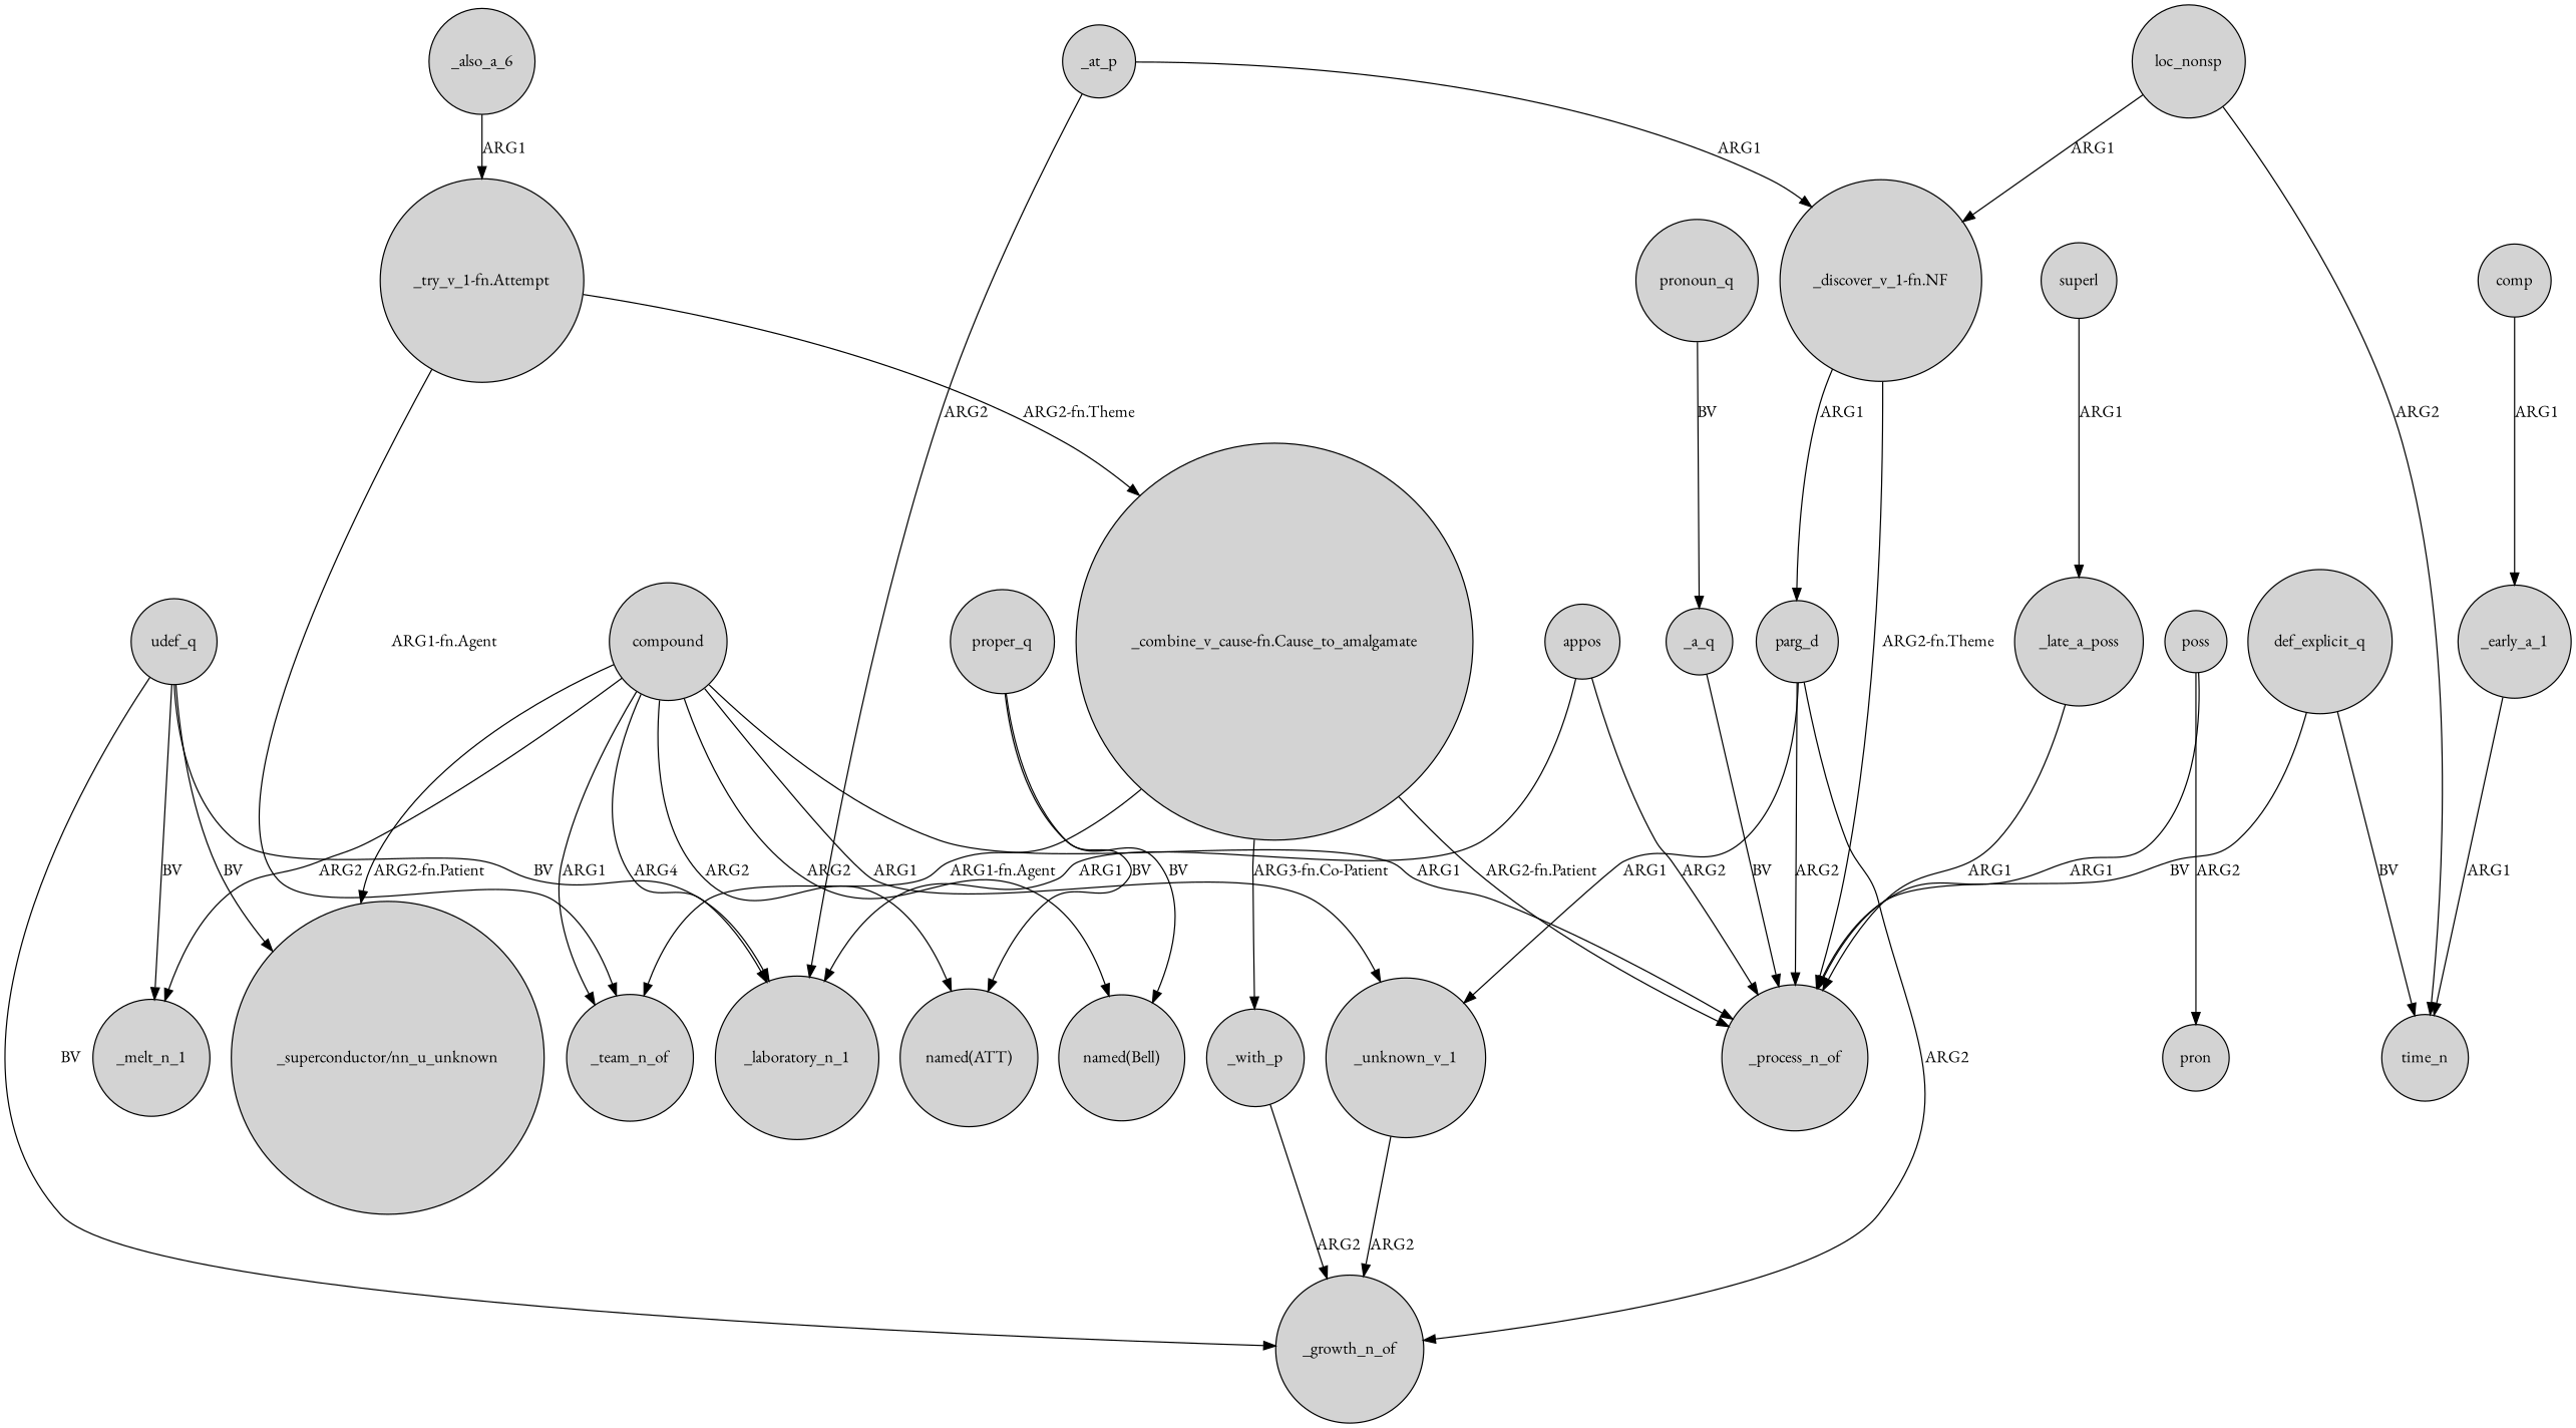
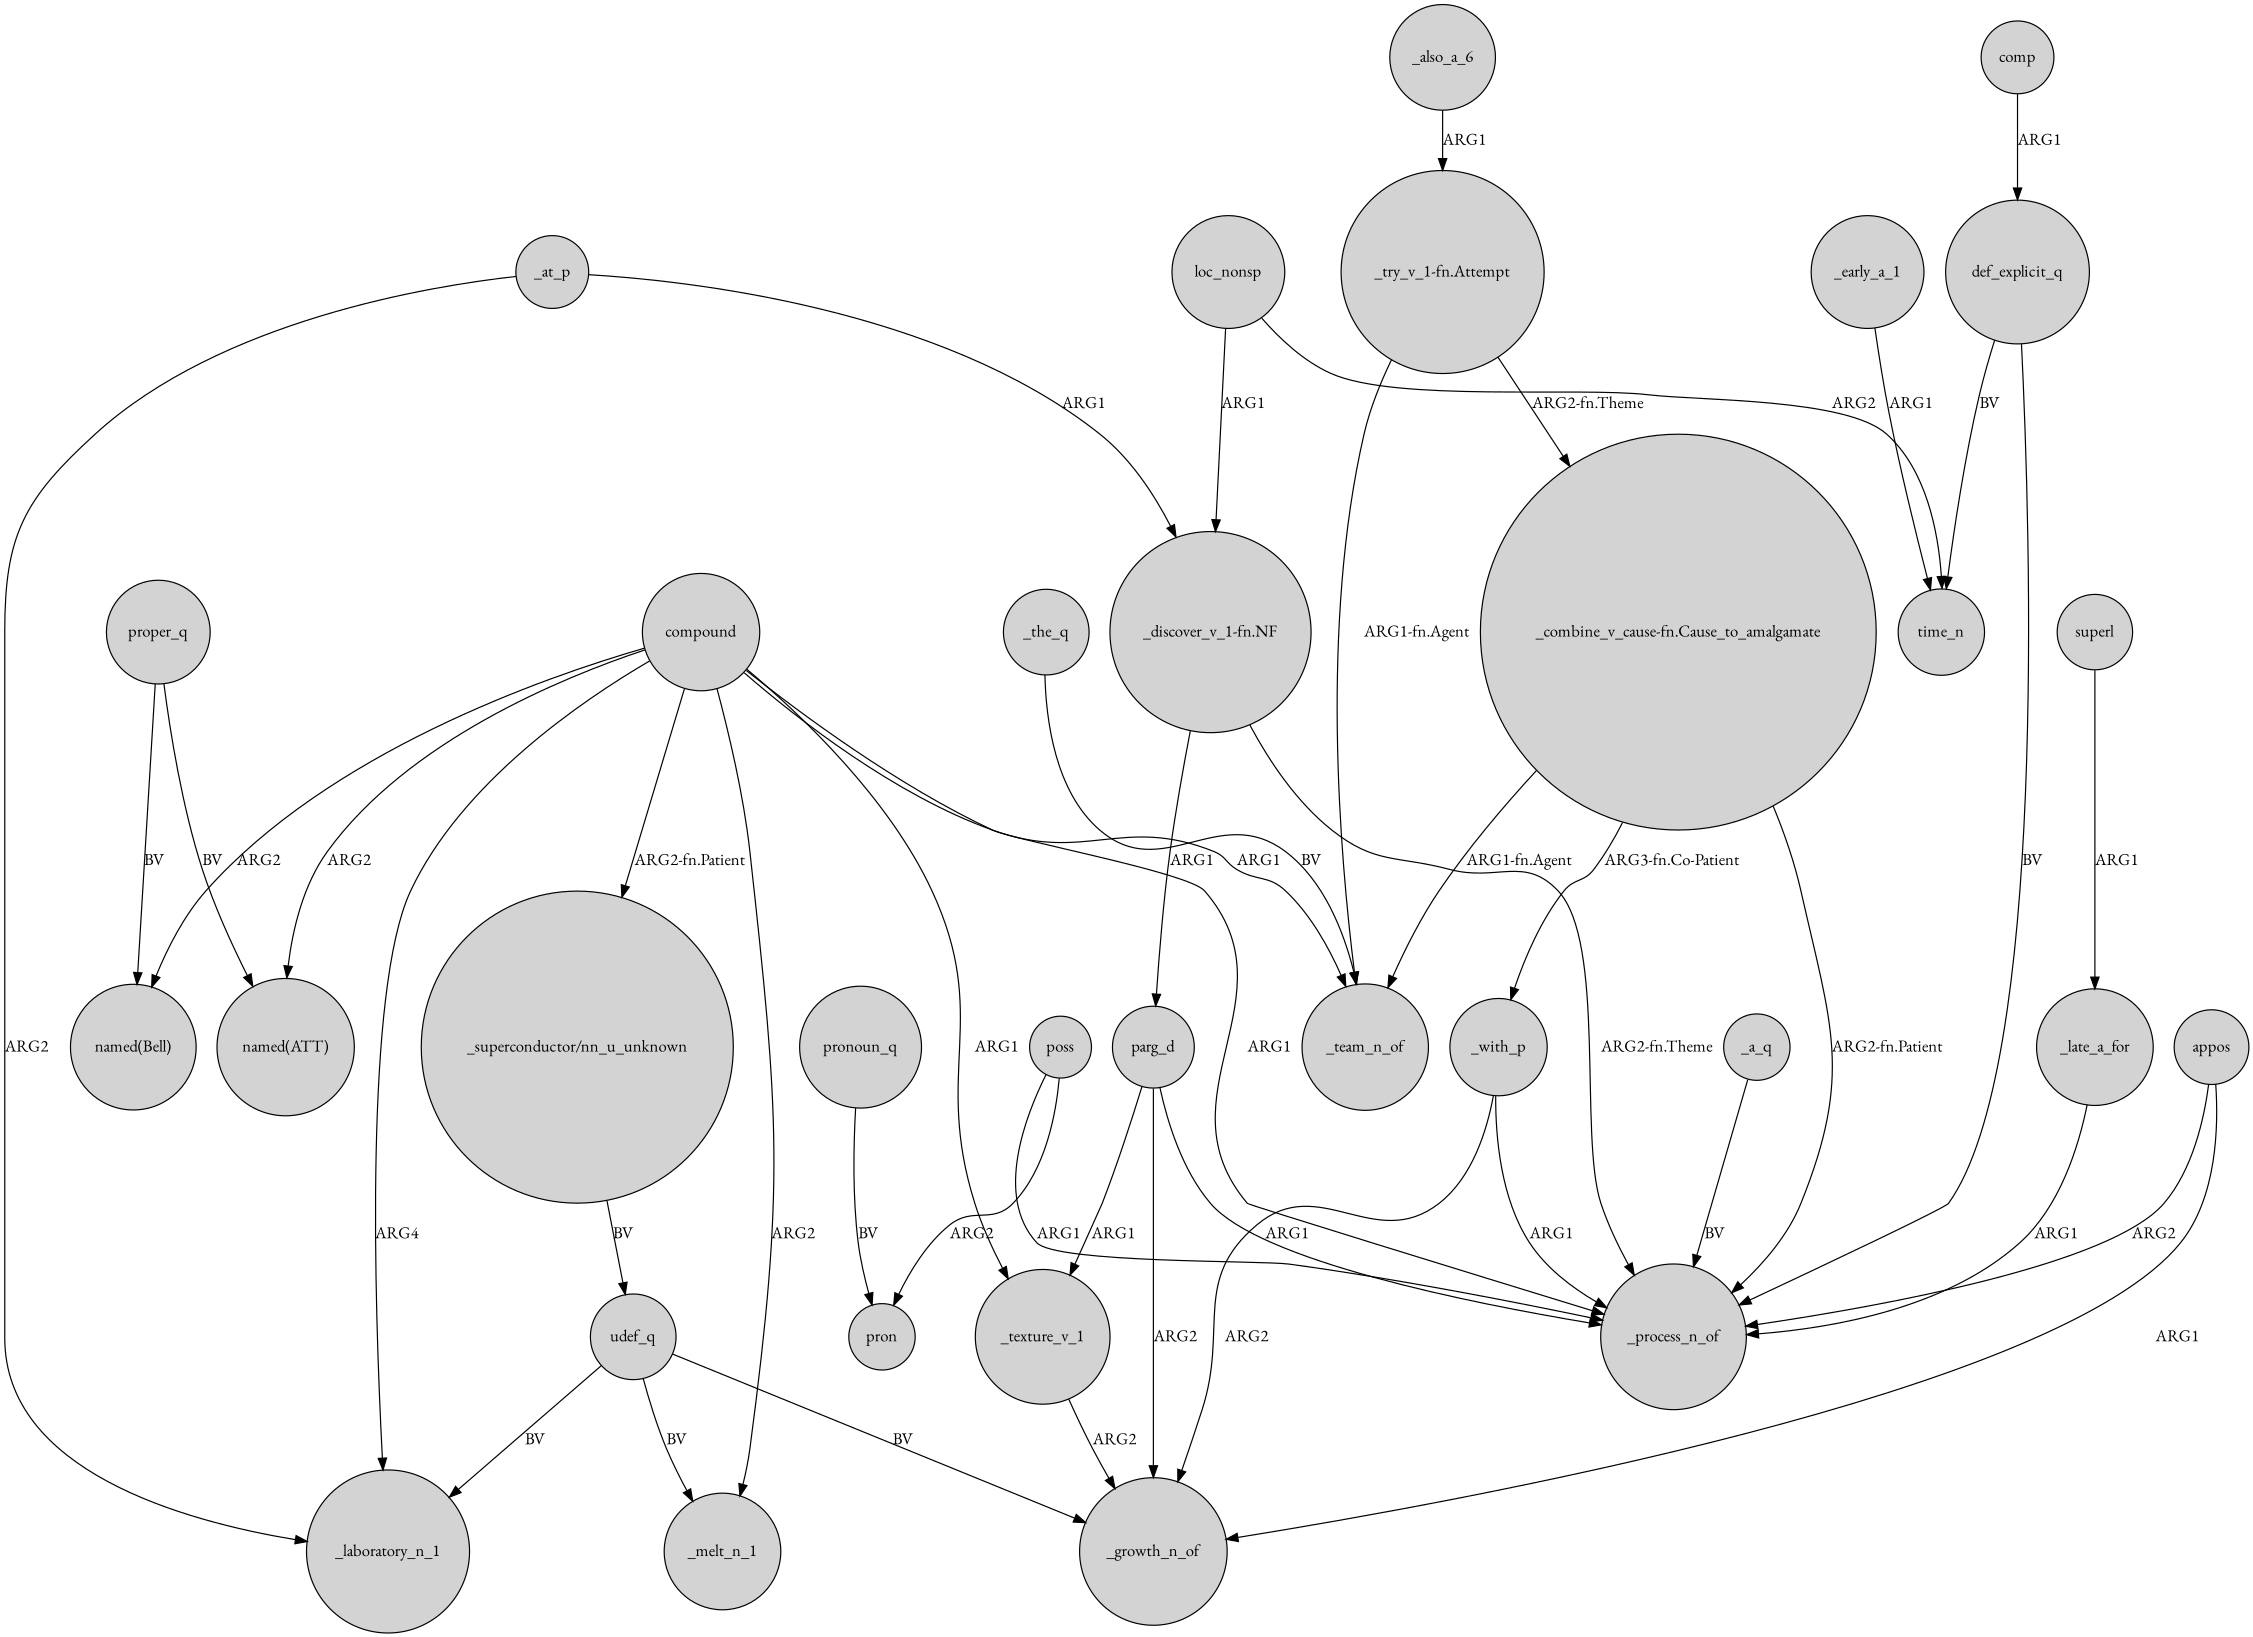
  digraph {
    fontname="EB Garamond"
    node [fontname="EB Garamond" shape=circle style=filled]
    edge [fontname="EB Garamond"]
    compound
    _process_n_of
    _team_n_of
-   _texture_v_1 [label=_unknown_v_1]
+   _texture_v_1
    _laboratory_n_1
    "named(ATT)"
    "_superconductor/nn_u_unknown"
    _melt_n_1
    "named(Bell)"
    _growth_n_of
    poss
    pron
    "_discover_v_1-fn.NF"
    parg_d
    def_explicit_q
    time_n
    udef_q
    _with_p
    superl
-   _late_a_for [label=_late_a_poss]
+   _late_a_for
    _at_p
    _a_q
    proper_q
    appos
    "_try_v_1-fn.Attempt"
    "_combine_v_cause-fn.Cause_to_amalgamate"
    loc_nonsp
    pronoun_q
    n29 [label=_also_a_6]
    _early_a_1
+   _the_q
    comp
    compound -> _process_n_of [label=ARG1]
    compound -> _team_n_of [label=ARG1]
    compound -> _texture_v_1 [label=ARG1]
    compound -> _laboratory_n_1 [label=ARG4]
    compound -> "named(ATT)" [label=ARG2]
    compound -> "_superconductor/nn_u_unknown" [label="ARG2-fn.Patient"]
    compound -> _melt_n_1 [label=ARG2]
    compound -> "named(Bell)" [label=ARG2]
    _texture_v_1 -> _growth_n_of [label=ARG2]
    poss -> _process_n_of [label=ARG1]
    poss -> pron [label=ARG2]
    "_discover_v_1-fn.NF" -> _process_n_of [label="ARG2-fn.Theme"]
    "_discover_v_1-fn.NF" -> parg_d [label=ARG1]
-   parg_d -> _process_n_of [label=ARG2]
+   parg_d -> _process_n_of [label=ARG1]
    parg_d -> _texture_v_1 [label=ARG1]
    parg_d -> _growth_n_of [label=ARG2]
    def_explicit_q -> _process_n_of [label=BV]
    def_explicit_q -> time_n [label=BV]
    udef_q -> _laboratory_n_1 [label=BV]
-   udef_q -> "_superconductor/nn_u_unknown" [label=BV]
+   "_superconductor/nn_u_unknown" -> udef_q [label=BV]
    udef_q -> _melt_n_1 [label=BV]
    udef_q -> _growth_n_of [label=BV]
+   _with_p -> _process_n_of [label=ARG1]
    _with_p -> _growth_n_of [label=ARG2]
    superl -> _late_a_for [label=ARG1]
    _late_a_for -> _process_n_of [label=ARG1]
    _at_p -> _laboratory_n_1 [label=ARG2]
    _at_p -> "_discover_v_1-fn.NF" [label=ARG1]
    _a_q -> _process_n_of [label=BV]
    proper_q -> "named(ATT)" [label=BV]
    proper_q -> "named(Bell)" [label=BV]
    appos -> _process_n_of [label=ARG2]
-   appos -> _laboratory_n_1 [label=ARG1]
+   appos -> _growth_n_of [label=ARG1]
    "_try_v_1-fn.Attempt" -> _team_n_of [label="ARG1-fn.Agent"]
    "_try_v_1-fn.Attempt" -> "_combine_v_cause-fn.Cause_to_amalgamate" [label="ARG2-fn.Theme"]
    "_combine_v_cause-fn.Cause_to_amalgamate" -> _process_n_of [label="ARG2-fn.Patient"]
    "_combine_v_cause-fn.Cause_to_amalgamate" -> _team_n_of [label="ARG1-fn.Agent"]
    "_combine_v_cause-fn.Cause_to_amalgamate" -> _with_p [label="ARG3-fn.Co-Patient"]
    loc_nonsp -> "_discover_v_1-fn.NF" [label=ARG1]
    loc_nonsp -> time_n [label=ARG2]
-   pronoun_q -> _a_q [label=BV]
+   pronoun_q -> pron [label=BV]
    n29 -> "_try_v_1-fn.Attempt" [label=ARG1]
    _early_a_1 -> time_n [label=ARG1]
-   comp -> _early_a_1 [label=ARG1]
+   _the_q -> _team_n_of [label=BV]
+   comp -> def_explicit_q [label=ARG1]
  }
